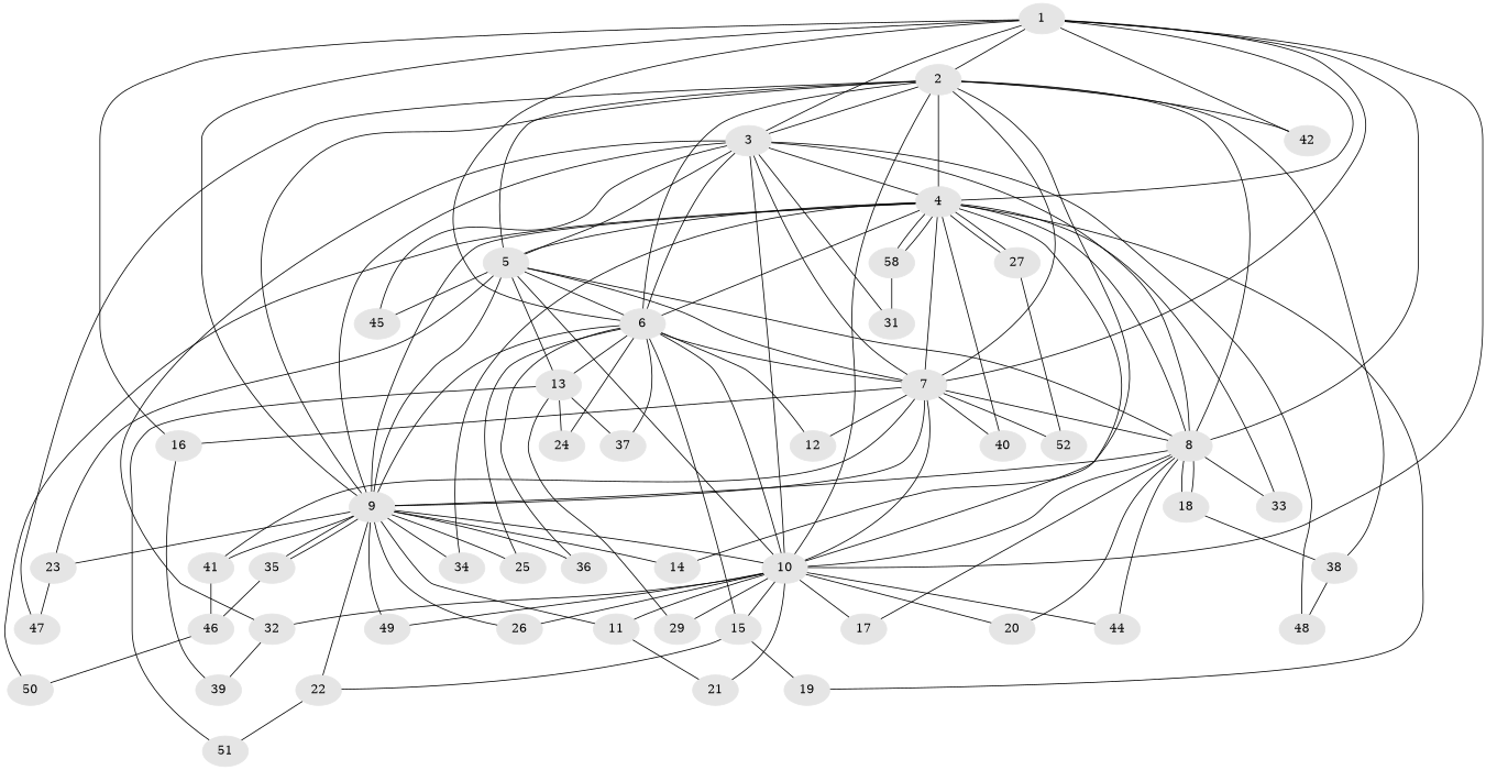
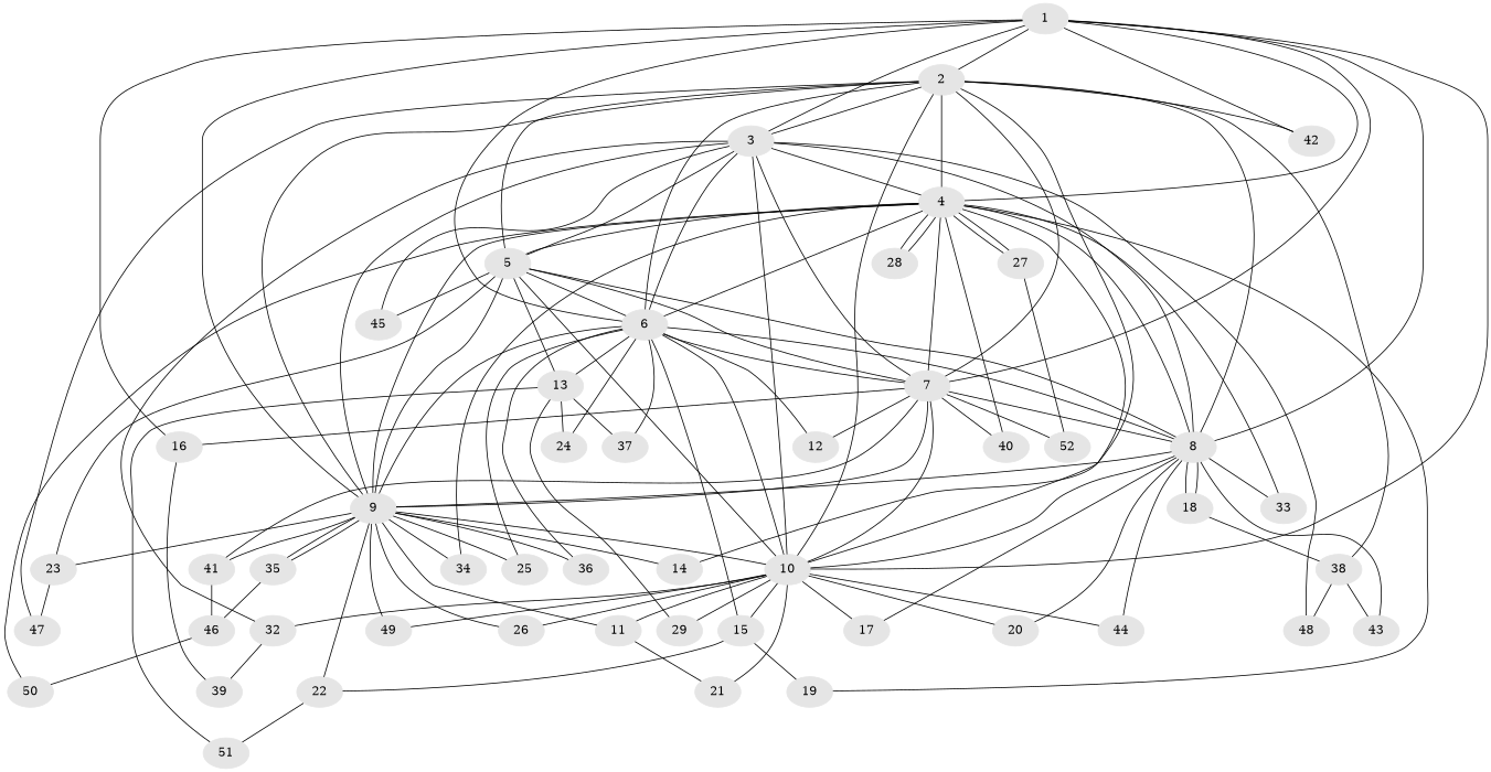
  graph {
    node [color=gray90 style=filled]
    1
    2
    3
    4
    6
    7
    8
    9
    10
    16
    42
    5
    14
    38
    47
-   31
    32
    45
    48
    19
    27
-   28 [label=58]
+   28
    33
    34
    40
    50
    13
    23
    12
    15
    24
    25
    36
    37
    41
    52
    17
    18
    20
+   43
    44
    11
    22
    26
    35
    49
    21
    29
    39
    51
    46
    1 -- 2
    1 -- 3
    1 -- 4
    1 -- 6
    1 -- 7
    1 -- 8
    1 -- 9
    1 -- 10
    1 -- 16
    1 -- 42
    2 -- 3
    2 -- 4
    2 -- 6
    2 -- 7
    2 -- 8
    2 -- 9
    2 -- 10
    2 -- 42
    2 -- 5
    2 -- 14
    2 -- 38
    2 -- 47
    3 -- 4
    3 -- 6
    3 -- 7
    3 -- 8
    3 -- 9
    3 -- 10
    3 -- 5
-   3 -- 31
    3 -- 32
    3 -- 45
    3 -- 48
    4 -- 6
    4 -- 7
    4 -- 8
    4 -- 9
    4 -- 10
    4 -- 5
    4 -- 19
    4 -- 27
    4 -- 27
    4 -- 28
    4 -- 28
    4 -- 33
    4 -- 34
    4 -- 40
    4 -- 50
    6 -- 7
+   6 -- 8
    6 -- 9
    6 -- 10
    6 -- 13
    6 -- 12
    6 -- 15
    6 -- 24
    6 -- 25
    6 -- 36
    6 -- 37
    7 -- 8
    7 -- 9
    7 -- 10
    7 -- 16
    7 -- 40
    7 -- 12
    7 -- 41
    7 -- 52
    8 -- 9
    8 -- 10
    8 -- 33
    8 -- 17
    8 -- 18
    8 -- 18
    8 -- 20
+   8 -- 43
    8 -- 44
    9 -- 10
    9 -- 14
    9 -- 34
    9 -- 23
    9 -- 25
    9 -- 36
    9 -- 41
    9 -- 11
    9 -- 22
    9 -- 26
    9 -- 35
    9 -- 35
    9 -- 49
    10 -- 32
    10 -- 15
    10 -- 17
    10 -- 20
    10 -- 44
    10 -- 11
    10 -- 26
    10 -- 49
    10 -- 21
    10 -- 29
    16 -- 39
    5 -- 6
    5 -- 7
    5 -- 8
    5 -- 9
    5 -- 10
    5 -- 45
    5 -- 13
    5 -- 23
    38 -- 48
+   38 -- 43
    32 -- 39
    27 -- 52
-   28 -- 31
    13 -- 24
    13 -- 37
    13 -- 29
    13 -- 51
    23 -- 47
    15 -- 19
    15 -- 22
    41 -- 46
    18 -- 38
    11 -- 21
    22 -- 51
    35 -- 46
    46 -- 50
  }
